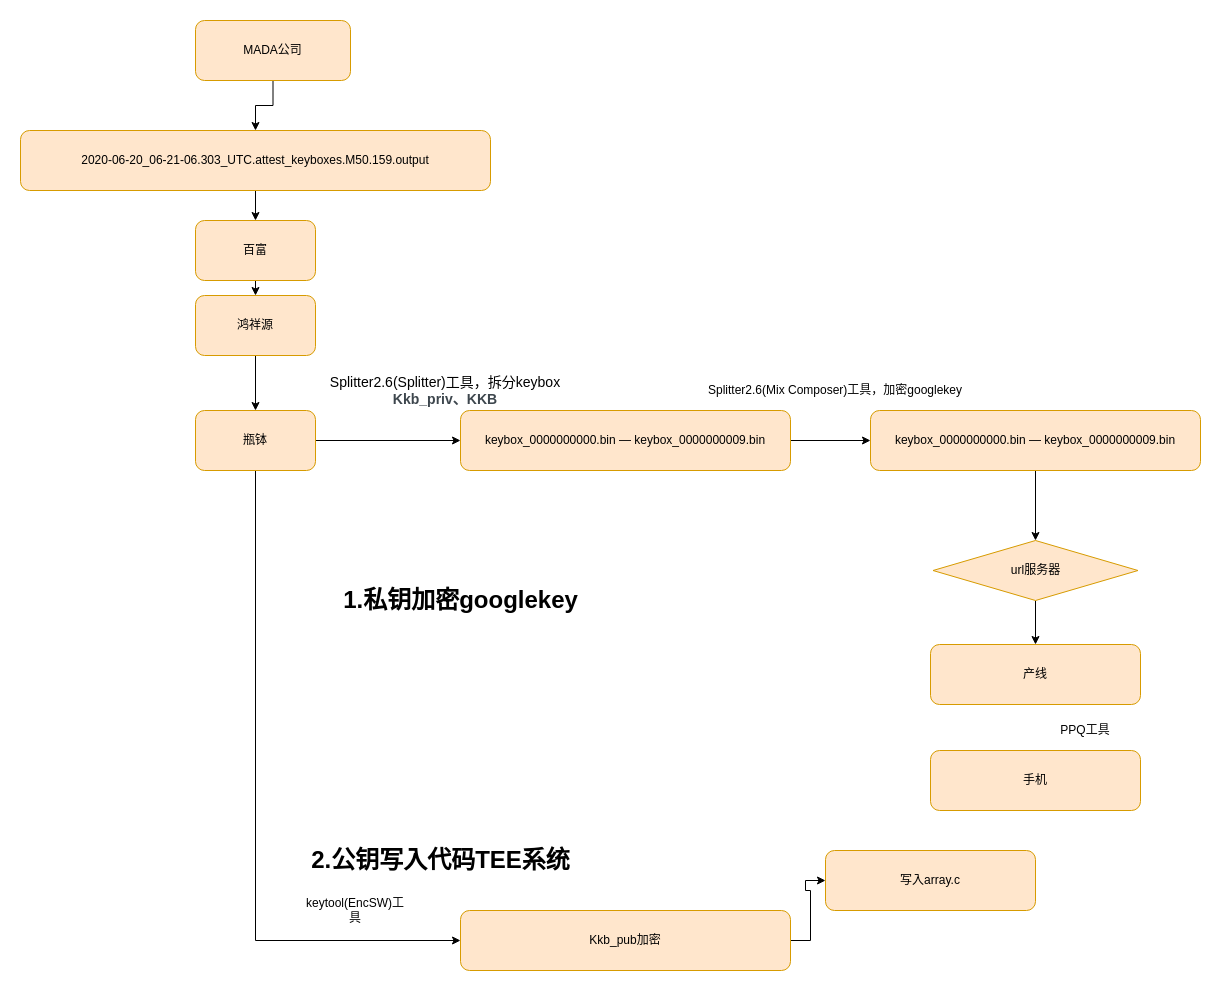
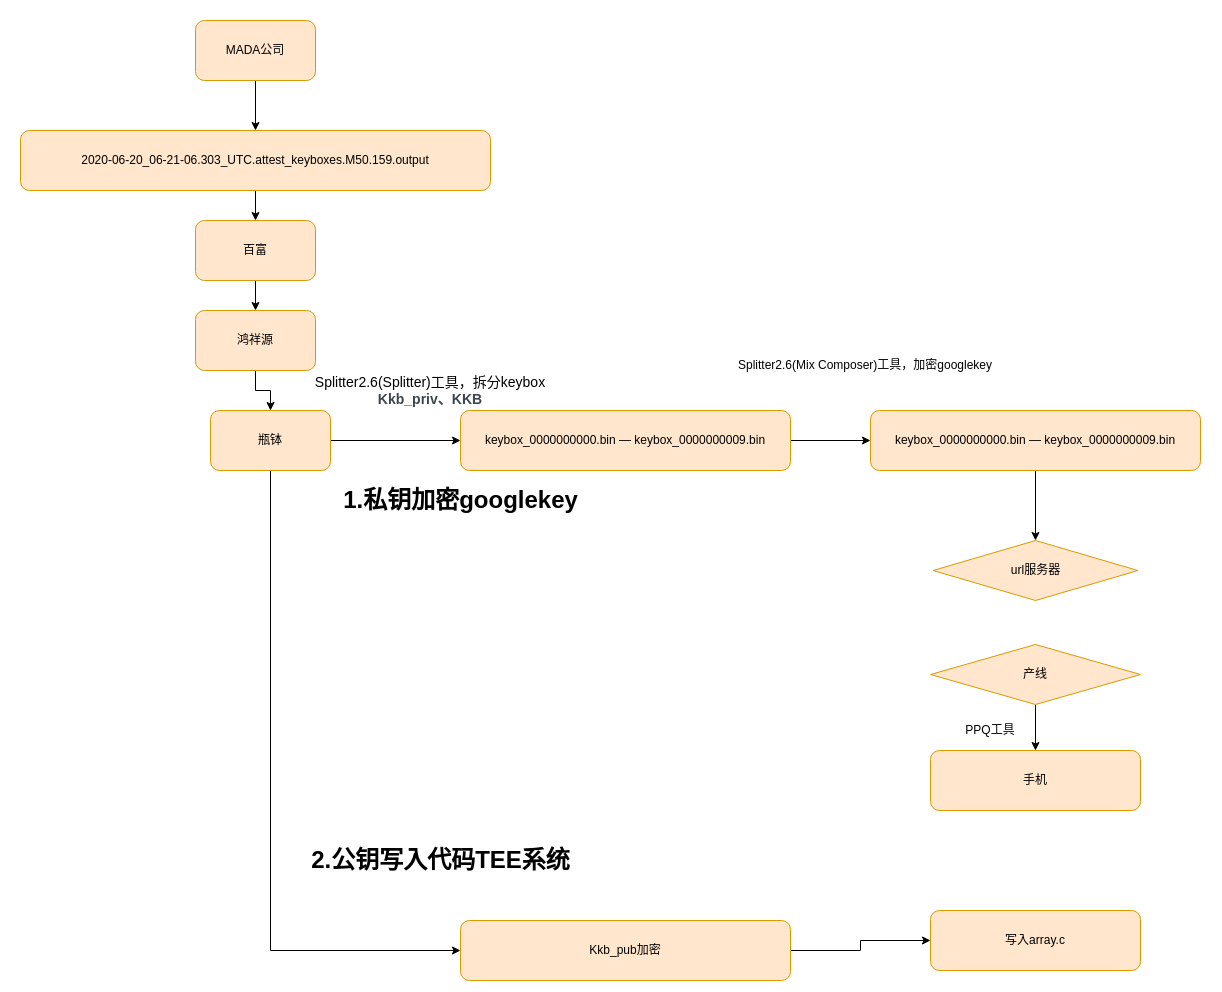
  <mxCell id="0" />
  <mxCell id="1" parent="0" />
  <mxCell id="2" style="edgeStyle=orthogonalEdgeStyle;rounded=0;orthogonalLoop=1;jettySize=auto;html=1;exitX=0.5;exitY=1;exitDx=0;exitDy=0;entryX=0.5;entryY=0;entryDx=0;entryDy=0;" parent="1" source="3" target="16" edge="1"><mxGeometry relative="1" as="geometry" /></mxCell>
  <mxCell id="3" value="2020-06-20_06-21-06.303_UTC.attest_keyboxes.M50.159.output" style="rounded=1;whiteSpace=wrap;html=1;fillColor=#ffe6cc;strokeColor=#d79b00;" parent="1" vertex="1"><mxGeometry x="20" y="130" width="470" height="60" as="geometry" /></mxCell>
  <mxCell id="4" style="edgeStyle=orthogonalEdgeStyle;rounded=0;orthogonalLoop=1;jettySize=auto;html=1;exitX=1;exitY=0.5;exitDx=0;exitDy=0;entryX=0;entryY=0.5;entryDx=0;entryDy=0;" parent="1" source="5" target="8" edge="1"><mxGeometry relative="1" as="geometry" /></mxCell>
  <mxCell id="5" value="keybox_0000000000.bin — keybox_0000000009.bin" style="rounded=1;whiteSpace=wrap;html=1;fillColor=#ffe6cc;strokeColor=#d79b00;" parent="1" vertex="1"><mxGeometry x="460" y="410" width="330" height="60" as="geometry" /></mxCell>
- <mxCell id="6" value="&lt;font style=&quot;font-size: 14px&quot;&gt;Splitter2.6(Splitter)工具，拆分keybox&lt;br&gt;&lt;span style=&quot;box-sizing: border-box ; font-weight: 700 ; color: rgb(61 , 70 , 77) ; font-family: &amp;#34;suxingme&amp;#34; , &amp;#34;helvetica&amp;#34; , &amp;#34;arial&amp;#34; , &amp;#34;open sans&amp;#34; , &amp;#34;arial&amp;#34; , &amp;#34;pingfang sc&amp;#34; , &amp;#34;hiragino sans gb&amp;#34; , &amp;#34;source han sans cn&amp;#34; , &amp;#34;roboto&amp;#34; , &amp;#34;microsoft yahei&amp;#34; , sans-serif ; background-color: rgb(255 , 255 , 255)&quot;&gt;Kkb_priv、KKB&lt;/span&gt;&lt;/font&gt;" style="text;html=1;strokeColor=none;fillColor=none;align=center;verticalAlign=middle;whiteSpace=wrap;rounded=0;" parent="1" vertex="1"><mxGeometry x="325" y="380" width="240" height="20" as="geometry" /></mxCell>
+ <mxCell id="6" value="&lt;font style=&quot;font-size: 14px&quot;&gt;Splitter2.6(Splitter)工具，拆分keybox&lt;br&gt;&lt;span style=&quot;box-sizing: border-box ; font-weight: 700 ; color: rgb(61 , 70 , 77) ; font-family: &amp;#34;suxingme&amp;#34; , &amp;#34;helvetica&amp;#34; , &amp;#34;arial&amp;#34; , &amp;#34;open sans&amp;#34; , &amp;#34;arial&amp;#34; , &amp;#34;pingfang sc&amp;#34; , &amp;#34;hiragino sans gb&amp;#34; , &amp;#34;source han sans cn&amp;#34; , &amp;#34;roboto&amp;#34; , &amp;#34;microsoft yahei&amp;#34; , sans-serif ; background-color: rgb(255 , 255 , 255)&quot;&gt;Kkb_priv、KKB&lt;/span&gt;&lt;/font&gt;" style="text;html=1;strokeColor=none;fillColor=none;align=center;verticalAlign=middle;whiteSpace=wrap;rounded=0;" parent="1" vertex="1"><mxGeometry x="310" y="380" width="240" height="20" as="geometry" /></mxCell>
  <mxCell id="7" style="edgeStyle=orthogonalEdgeStyle;rounded=0;orthogonalLoop=1;jettySize=auto;html=1;exitX=0.5;exitY=1;exitDx=0;exitDy=0;" parent="1" source="8" target="22" edge="1"><mxGeometry relative="1" as="geometry" /></mxCell>
  <mxCell id="8" value="keybox_0000000000.bin — keybox_0000000009.bin" style="rounded=1;whiteSpace=wrap;html=1;fillColor=#ffe6cc;strokeColor=#d79b00;" parent="1" vertex="1"><mxGeometry x="870" y="410" width="330" height="60" as="geometry" /></mxCell>
- <mxCell id="9" value="Splitter2.6(Mix Composer)工具，加密googlekey" style="text;html=1;strokeColor=none;fillColor=none;align=center;verticalAlign=middle;whiteSpace=wrap;rounded=0;" parent="1" vertex="1"><mxGeometry x="650" y="380" width="370" height="20" as="geometry" /></mxCell>
+ <mxCell id="9" value="Splitter2.6(Mix Composer)工具，加密googlekey" style="text;html=1;strokeColor=none;fillColor=none;align=center;verticalAlign=middle;whiteSpace=wrap;rounded=0;" parent="1" vertex="1"><mxGeometry x="680" y="355" width="370" height="20" as="geometry" /></mxCell>
  <mxCell id="10" style="edgeStyle=orthogonalEdgeStyle;rounded=0;orthogonalLoop=1;jettySize=auto;html=1;exitX=1;exitY=0.5;exitDx=0;exitDy=0;entryX=0;entryY=0.5;entryDx=0;entryDy=0;" parent="1" source="12" target="5" edge="1"><mxGeometry relative="1" as="geometry" /></mxCell>
  <mxCell id="11" style="edgeStyle=orthogonalEdgeStyle;rounded=0;orthogonalLoop=1;jettySize=auto;html=1;exitX=0.5;exitY=1;exitDx=0;exitDy=0;entryX=0;entryY=0.5;entryDx=0;entryDy=0;" parent="1" source="12" target="26" edge="1"><mxGeometry relative="1" as="geometry" /></mxCell>
- <mxCell id="12" value="瓶钵" style="rounded=1;whiteSpace=wrap;html=1;fillColor=#ffe6cc;strokeColor=#d79b00;" parent="1" vertex="1"><mxGeometry x="195" y="410" width="120" height="60" as="geometry" /></mxCell>
+ <mxCell id="12" value="瓶钵" style="rounded=1;whiteSpace=wrap;html=1;fillColor=#ffe6cc;strokeColor=#d79b00;" parent="1" vertex="1"><mxGeometry x="210" y="410" width="120" height="60" as="geometry" /></mxCell>
  <mxCell id="13" style="edgeStyle=orthogonalEdgeStyle;rounded=0;orthogonalLoop=1;jettySize=auto;html=1;exitX=0.5;exitY=1;exitDx=0;exitDy=0;entryX=0.5;entryY=0;entryDx=0;entryDy=0;" parent="1" source="14" target="3" edge="1"><mxGeometry relative="1" as="geometry" /></mxCell>
- <mxCell id="14" value="MADA公司" style="rounded=1;whiteSpace=wrap;html=1;fillColor=#ffe6cc;strokeColor=#d79b00;" parent="1" vertex="1"><mxGeometry x="195" y="20" width="155" height="60" as="geometry" /></mxCell>
+ <mxCell id="14" value="MADA公司" style="rounded=1;whiteSpace=wrap;html=1;fillColor=#ffe6cc;strokeColor=#d79b00;" parent="1" vertex="1"><mxGeometry x="195" y="20" width="120" height="60" as="geometry" /></mxCell>
  <mxCell id="15" style="edgeStyle=orthogonalEdgeStyle;rounded=0;orthogonalLoop=1;jettySize=auto;html=1;exitX=0.5;exitY=1;exitDx=0;exitDy=0;entryX=0.5;entryY=0;entryDx=0;entryDy=0;" parent="1" source="16" target="18" edge="1"><mxGeometry relative="1" as="geometry" /></mxCell>
  <mxCell id="16" value="百富" style="rounded=1;whiteSpace=wrap;html=1;fillColor=#ffe6cc;strokeColor=#d79b00;" parent="1" vertex="1"><mxGeometry x="195" y="220" width="120" height="60" as="geometry" /></mxCell>
  <mxCell id="17" style="edgeStyle=orthogonalEdgeStyle;rounded=0;orthogonalLoop=1;jettySize=auto;html=1;exitX=0.5;exitY=1;exitDx=0;exitDy=0;entryX=0.5;entryY=0;entryDx=0;entryDy=0;" parent="1" source="18" target="12" edge="1"><mxGeometry relative="1" as="geometry" /></mxCell>
- <mxCell id="18" value="鸿祥源" style="rounded=1;whiteSpace=wrap;html=1;fillColor=#ffe6cc;strokeColor=#d79b00;" parent="1" vertex="1"><mxGeometry x="195" y="295" width="120" height="60" as="geometry" /></mxCell>
- <mxCell id="20" value="产线" style="rounded=1;whiteSpace=wrap;html=1;fillColor=#ffe6cc;strokeColor=#d79b00;" parent="1" vertex="1"><mxGeometry x="930" y="644" width="210" height="60" as="geometry" /></mxCell>
- <mxCell id="21" style="edgeStyle=orthogonalEdgeStyle;rounded=0;orthogonalLoop=1;jettySize=auto;html=1;exitX=0.5;exitY=1;exitDx=0;exitDy=0;entryX=0.5;entryY=0;entryDx=0;entryDy=0;" parent="1" source="22" target="20" edge="1"><mxGeometry relative="1" as="geometry" /></mxCell>
+ <mxCell id="18" value="鸿祥源" style="rounded=1;whiteSpace=wrap;html=1;fillColor=#ffe6cc;strokeColor=#d79b00;" parent="1" vertex="1"><mxGeometry x="195" y="310" width="120" height="60" as="geometry" /></mxCell>
+ <mxCell id="19" style="edgeStyle=orthogonalEdgeStyle;rounded=0;orthogonalLoop=1;jettySize=auto;html=1;exitX=0.5;exitY=1;exitDx=0;exitDy=0;entryX=0.5;entryY=0;entryDx=0;entryDy=0;" parent="1" source="20" target="23" edge="1"><mxGeometry relative="1" as="geometry" /></mxCell>
+ <mxCell id="20" value="产线" style="rhombus;whiteSpace=wrap;html=1;fillColor=#ffe6cc;strokeColor=#d79b00;" parent="1" vertex="1"><mxGeometry x="930" y="644" width="210" height="60" as="geometry" /></mxCell>
  <mxCell id="22" value="url服务器" style="rhombus;whiteSpace=wrap;html=1;fillColor=#ffe6cc;strokeColor=#d79b00;" parent="1" vertex="1"><mxGeometry x="932.5" y="540" width="205" height="60" as="geometry" /></mxCell>
  <mxCell id="23" value="手机" style="rounded=1;whiteSpace=wrap;html=1;fillColor=#ffe6cc;strokeColor=#d79b00;" parent="1" vertex="1"><mxGeometry x="930" y="750" width="210" height="60" as="geometry" /></mxCell>
- <mxCell id="24" value="PPQ工具" style="text;html=1;strokeColor=none;fillColor=none;align=center;verticalAlign=middle;whiteSpace=wrap;rounded=0;" parent="1" vertex="1"><mxGeometry x="1050" y="720" width="70" height="20" as="geometry" /></mxCell>
+ <mxCell id="24" value="PPQ工具" style="text;html=1;strokeColor=none;fillColor=none;align=center;verticalAlign=middle;whiteSpace=wrap;rounded=0;" parent="1" vertex="1"><mxGeometry x="955" y="720" width="70" height="20" as="geometry" /></mxCell>
  <mxCell id="25" style="edgeStyle=orthogonalEdgeStyle;rounded=0;orthogonalLoop=1;jettySize=auto;html=1;exitX=1;exitY=0.5;exitDx=0;exitDy=0;entryX=0;entryY=0.5;entryDx=0;entryDy=0;" parent="1" source="26" target="28" edge="1"><mxGeometry relative="1" as="geometry" /></mxCell>
- <mxCell id="26" value="Kkb_pub加密" style="rounded=1;whiteSpace=wrap;html=1;fillColor=#ffe6cc;strokeColor=#d79b00;" parent="1" vertex="1"><mxGeometry x="460" y="910" width="330" height="60" as="geometry" /></mxCell>
- <mxCell id="27" value="keytool(EncSW)工具" style="text;html=1;strokeColor=none;fillColor=none;align=center;verticalAlign=middle;whiteSpace=wrap;rounded=0;" parent="1" vertex="1"><mxGeometry x="300" y="900" width="110" height="20" as="geometry" /></mxCell>
- <mxCell id="28" value="写入array.c" style="rounded=1;whiteSpace=wrap;html=1;fillColor=#ffe6cc;strokeColor=#d79b00;" parent="1" vertex="1"><mxGeometry x="825" y="850" width="210" height="60" as="geometry" /></mxCell>
- <mxCell id="29" value="1.私钥加密googlekey" style="text;strokeColor=none;fillColor=none;html=1;fontSize=24;fontStyle=1;verticalAlign=middle;align=center;" parent="1" vertex="1"><mxGeometry x="410" y="580" width="100" height="40" as="geometry" /></mxCell>
+ <mxCell id="26" value="Kkb_pub加密" style="rounded=1;whiteSpace=wrap;html=1;fillColor=#ffe6cc;strokeColor=#d79b00;" parent="1" vertex="1"><mxGeometry x="460" y="920" width="330" height="60" as="geometry" /></mxCell>
+ <mxCell id="28" value="写入array.c" style="rounded=1;whiteSpace=wrap;html=1;fillColor=#ffe6cc;strokeColor=#d79b00;" parent="1" vertex="1"><mxGeometry x="930" y="910" width="210" height="60" as="geometry" /></mxCell>
+ <mxCell id="29" value="1.私钥加密googlekey" style="text;strokeColor=none;fillColor=none;html=1;fontSize=24;fontStyle=1;verticalAlign=middle;align=center;" parent="1" vertex="1"><mxGeometry x="410" y="480" width="100" height="40" as="geometry" /></mxCell>
  <mxCell id="30" value="2.公钥写入代码TEE系统" style="text;strokeColor=none;fillColor=none;html=1;fontSize=24;fontStyle=1;verticalAlign=middle;align=center;" parent="1" vertex="1"><mxGeometry x="390" y="840" width="100" height="40" as="geometry" /></mxCell>
